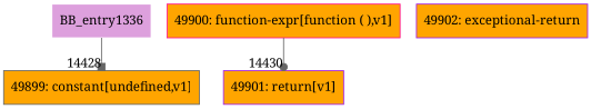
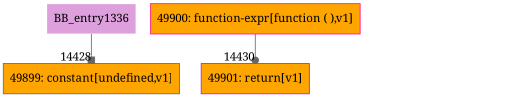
  digraph {
    fontname="Noto Serif"
    rankdir=TD
    node [color=purple fillcolor=orange fontname="Noto Serif" shape=record style=filled]
    edge [color=gray40 fontname="Noto Serif" headport=n tailport=s]
    BB_entry1336 [fillcolor=plum shape=none]
    n2 [color=gray40 label="{49899: constant[undefined,v1]}"]
    n3 [color=deeppink label="{49900: function-expr[function ( ),v1]}"]
    n4 [label="{49901: return[v1]}"]
-   n5 [label="{49902: exceptional-return}"]
    BB_entry1336 -> n2 [arrowhead=box headlabel="    14428"]
    n3 -> n4 [arrowhead=dot headlabel="      14430"]
  }
